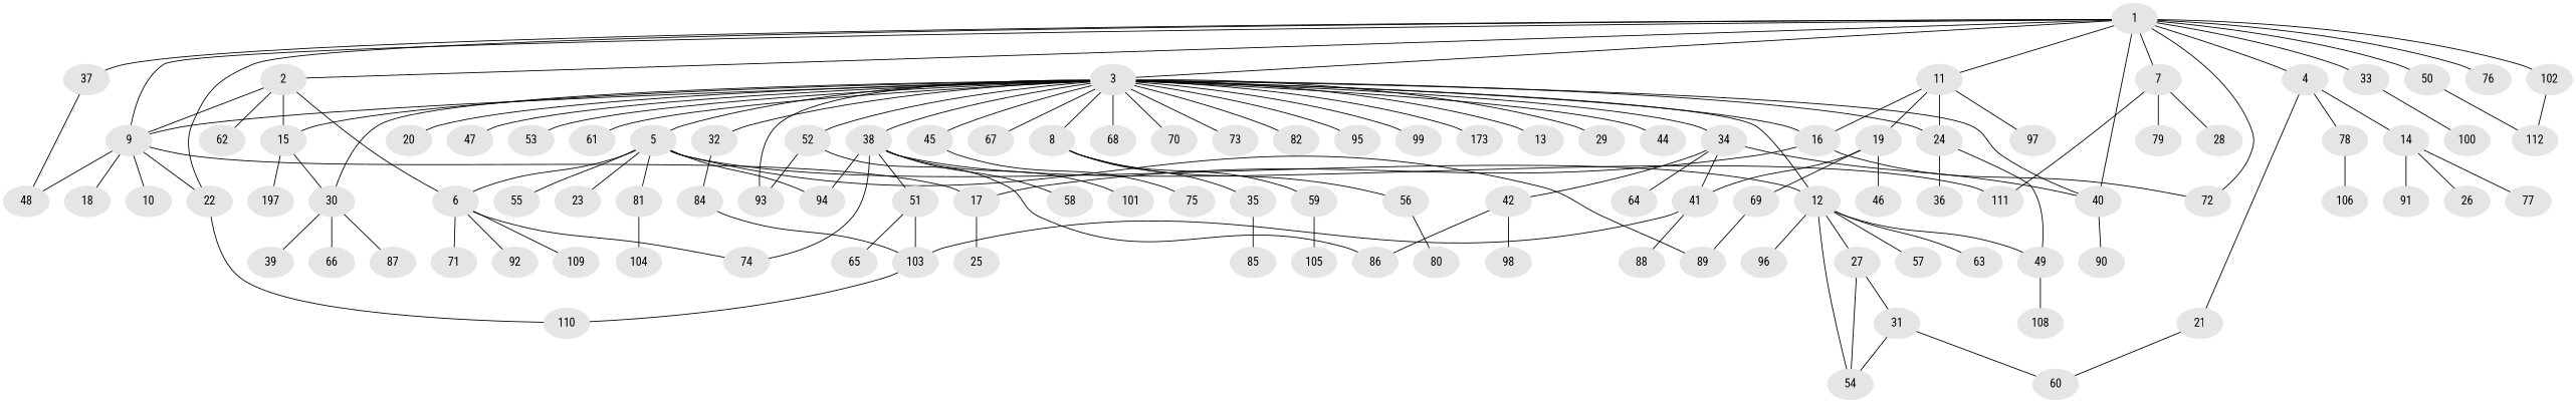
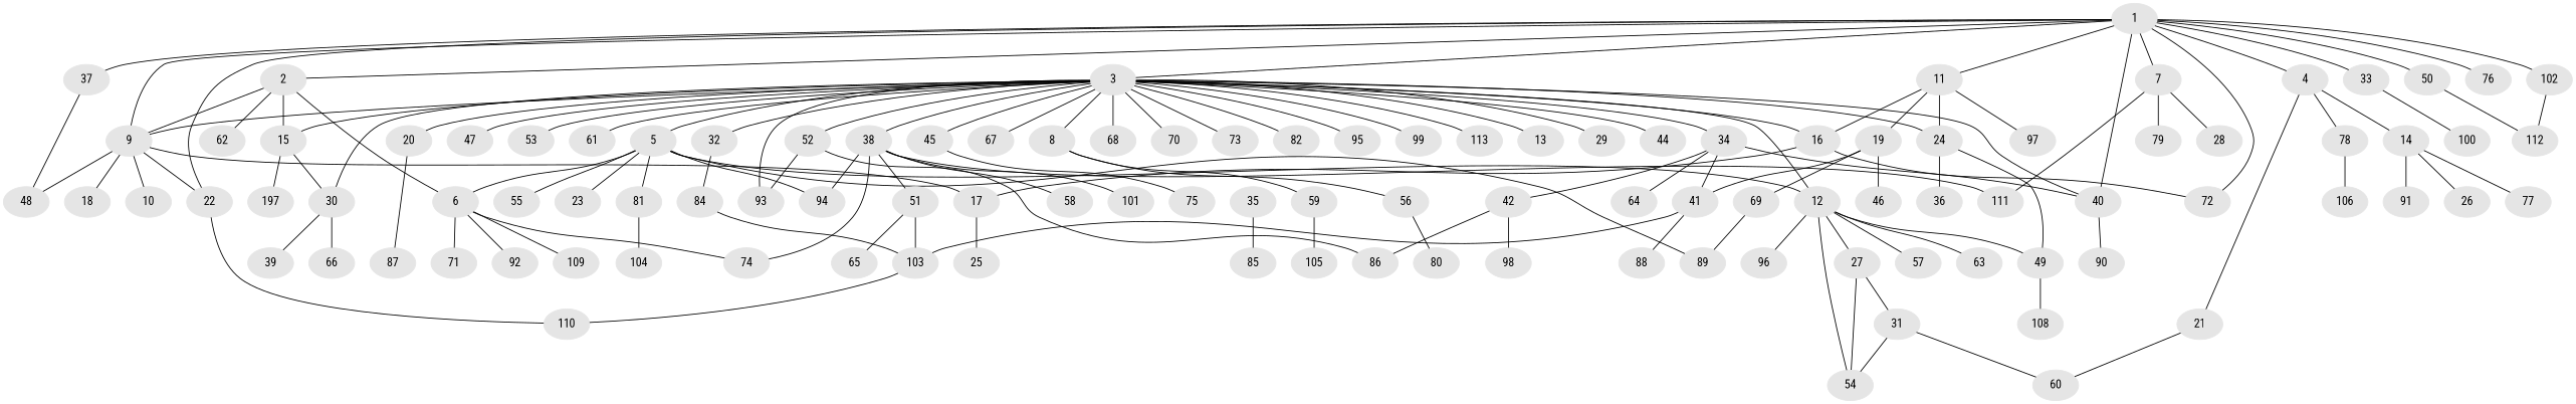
  graph {
    fontname="Roboto Condensed"
    node [color=gray90 fontname="Roboto Condensed" style=filled]
    edge [fontname="Roboto Condensed"]
    1
    2
    3
    4
    7
    9
    11
    22
    33
    37
    40
    50
    72
    76
    102
    6
    15
    62
    5
    8
    12
    13
    16
    20
    24
    29
    30
    32
    34
    38
    44
    45
    47
    52
    53
    61
    67
    68
    70
    73
    82
    93
    95
    99
-   113 [label=173]
+   113
    14
    21
    78
    28
    79
    111
    10
    17
    18
    48
    19
    97
    110
    100
    90
    112
    71
    74
    92
    109
    n66 [label=197]
    23
    55
    81
    89
    94
    35
    56
    59
    27
    49
    54
    57
    63
    96
    36
    39
    66
    87
    31
    60
    84
    41
    42
    64
    51
    58
    101
    75
    86
    26
    77
    91
    106
    104
    85
    80
    105
    25
    46
    69
    108
    88
    103
    98
    65
    1 -- 2
    1 -- 3
    1 -- 4
    1 -- 7
    1 -- 9
    1 -- 11
    1 -- 22
    1 -- 33
    1 -- 37
    1 -- 40
    1 -- 50
    1 -- 72
    1 -- 76
    1 -- 102
    2 -- 9
    2 -- 6
    2 -- 15
    2 -- 62
    3 -- 9
    3 -- 40
    3 -- 15
    3 -- 5
    3 -- 8
    3 -- 12
    3 -- 13
    3 -- 16
    3 -- 20
    3 -- 24
    3 -- 29
    3 -- 30
    3 -- 32
    3 -- 34
    3 -- 38
    3 -- 44
    3 -- 45
    3 -- 47
    3 -- 52
    3 -- 53
    3 -- 61
    3 -- 67
    3 -- 68
    3 -- 70
    3 -- 73
    3 -- 82
    3 -- 93
    3 -- 95
    3 -- 99
    3 -- 113
    4 -- 14
    4 -- 21
    4 -- 78
    7 -- 28
    7 -- 79
    7 -- 111
    9 -- 22
    9 -- 10
    9 -- 17
    9 -- 18
    9 -- 48
    11 -- 16
    11 -- 24
    11 -- 19
    11 -- 97
    22 -- 110
    33 -- 100
    37 -- 48
    40 -- 90
    50 -- 112
    102 -- 112
    6 -- 71
    6 -- 74
    6 -- 92
    6 -- 109
    15 -- 30
    15 -- n66
    5 -- 6
    5 -- 12
    5 -- 23
    5 -- 55
    5 -- 81
    5 -- 89
    5 -- 94
-   8 -- 35
    8 -- 56
    8 -- 59
    12 -- 27
    12 -- 49
    12 -- 54
    12 -- 57
    12 -- 63
    12 -- 96
    16 -- 72
    16 -- 17
    24 -- 49
    24 -- 36
    30 -- 39
    30 -- 66
-   30 -- 87
+   20 -- 87
    32 -- 84
    34 -- 40
    34 -- 41
    34 -- 42
    34 -- 64
    38 -- 111
    38 -- 74
    38 -- 94
    38 -- 51
    38 -- 58
    38 -- 101
    45 -- 75
    52 -- 93
    52 -- 86
    14 -- 26
    14 -- 77
    14 -- 91
    21 -- 60
    78 -- 106
    17 -- 25
    19 -- 41
    19 -- 46
    19 -- 69
    81 -- 104
    35 -- 85
    56 -- 80
    59 -- 105
    27 -- 54
    27 -- 31
    49 -- 108
    31 -- 54
    31 -- 60
    84 -- 103
    41 -- 88
    41 -- 103
    42 -- 86
    42 -- 98
    51 -- 103
    51 -- 65
    69 -- 89
    103 -- 110
  }
